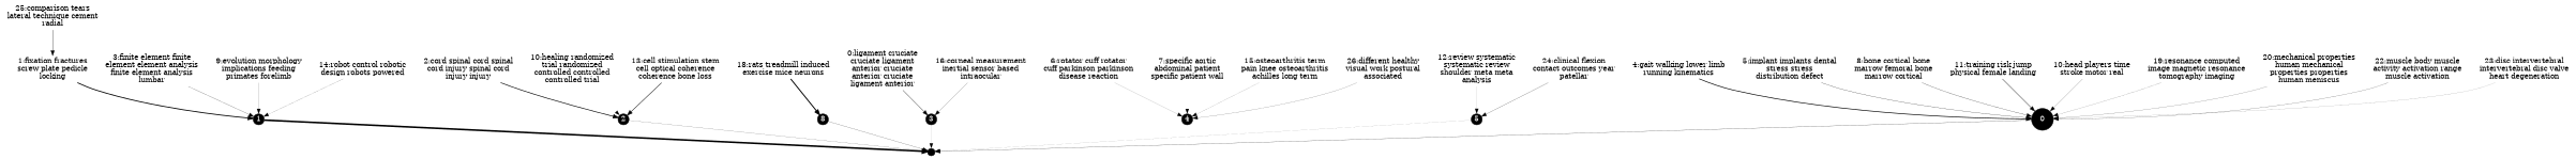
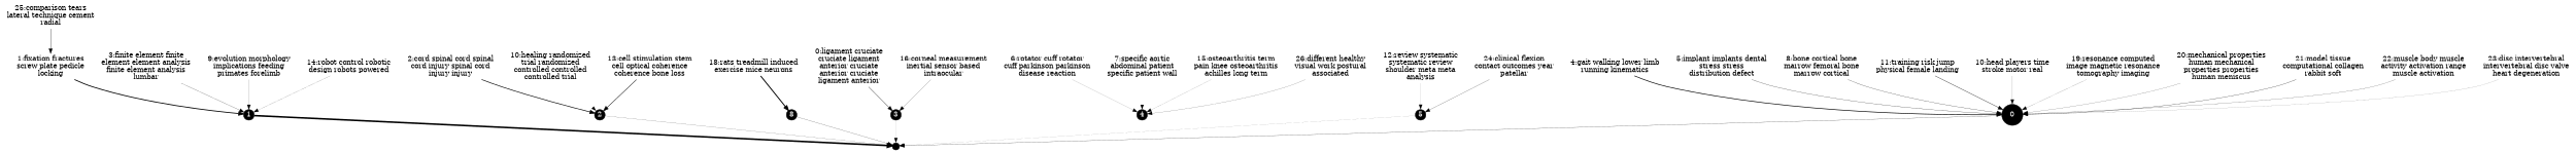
  strict digraph {
    node [fontcolor=black shape=none]
    edge [penwidth=0.45]
    n1 [fillcolor=black fontcolor=white height=0.60 label=0 margin="0,0" shape=circle style=filled]
    n2_0 [height=0.20 shape=point fontcolor=""]
    n3 [label="4:gait walking lower limb\nrunning kinematics"]
    n4 [label="5:implant implants dental\nstress stress\ndistribution defect"]
    n5 [label="8:bone cortical bone\nmarrow femoral bone\nmarrow cortical"]
    n6 [label="11:training risk jump\nphysical female landing"]
    n7 [label="10:head players time\nstroke motor real"]
    n8 [label="19:resonance computed\nimage magnetic resonance\ntomography imaging"]
    n9 [label="20:mechanical properties\nhuman mechanical\nproperties properties\nhuman meniscus"]
+   n10 [label="21:model tissue\ncomputational collagen\nrabbit soft"]
    n11 [label="22:muscle body muscle\nactivity activation range\nmuscle activation"]
    n12 [label="23:disc intervertebral\nintervertebral disc valve\nheart degeneration"]
    n13 [fillcolor=black fontcolor=white height=0.25 label=1 margin="0,0" shape=circle style=filled]
    n14 [label="1:fixation fractures\nscrew plate pedicle\nlocking"]
    n15 [label="3:finite element finite\nelement element analysis\nfinite element analysis\nlumbar"]
    n16 [label="9:evolution morphology\nimplications feeding\nprimates forelimb"]
    n17 [label="14:robot control robotic\ndesign robots powered"]
    n18 [label="25:comparison tears\nlateral technique cement\nradial"]
    n19 [fillcolor=black fontcolor=white height=0.08 label=2 margin="0,0" shape=circle style=filled]
    n20 [label="2:cord spinal cord spinal\ncord injury spinal cord\ninjury injury"]
    n21 [label="10:healing randomized\ntrial randomized\ncontrolled controlled\ncontrolled trial"]
    n22 [label="13:cell stimulation stem\ncell optical coherence\ncoherence bone loss"]
    n23 [label="18:rats treadmill induced\nexercise mice neurons"]
    n24 [fillcolor=black fontcolor=white height=-0.00 label=8 margin="0,0" shape=circle style=filled]
    n25 [fillcolor=black fontcolor=white height=0.02 label=3 margin="0,0" shape=circle style=filled]
    n26 [label="0:ligament cruciate\ncruciate ligament\nanterior cruciate\nanterior cruciate\nligament anterior"]
    n27 [label="16:corneal measurement\ninertial sensor based\nintraocular"]
    n28 [fillcolor=black fontcolor=white height=0.01 label=4 margin="0,0" shape=circle style=filled]
    n29 [label="6:rotator cuff rotator\ncuff parkinson parkinson\ndisease reaction"]
    n30 [label="7:specific aortic\nabdominal patient\nspecific patient wall"]
    n31 [label="15:osteoarthritis term\npain knee osteoarthritis\nachilles long term"]
    n32 [label="26:different healthy\nvisual work postural\nassociated"]
    n33 [fillcolor=black fontcolor=white height=0.00 label=5 margin="0,0" shape=circle style=filled]
    n34 [label="12:review systematic\nsystematic review\nshoulder meta meta\nanalysis"]
    n35 [label="24:clinical flexion\ncontact outcomes year\npatellar"]
    n1 -> n2_0 [penwidth=0.40]
    n3 -> n1 [penwidth=1.35]
    n4 -> n1
    n5 -> n1
    n6 -> n1 [penwidth=0.71]
    n7 -> n1 [penwidth=0.23]
    n8 -> n1 [penwidth=0.21]
    n9 -> n1 [penwidth=0.28]
+   n10 -> n1 [penwidth=0.48]
    n11 -> n1 [penwidth=0.31]
    n12 -> n1 [penwidth=0.16]
    n13 -> n2_0 [penwidth=3.26]
    n14 -> n13 [penwidth=1.69]
    n15 -> n13 [penwidth=0.37]
    n16 -> n13 [penwidth=0.25]
    n17 -> n13 [penwidth=0.21]
    n18 -> n14 [penwidth=0.64]
    n19 -> n2_0 [penwidth=0.24]
    n20 -> n19 [penwidth=1.30]
    n21 -> n19 [penwidth=0.05]
    n22 -> n19 [penwidth=0.97]
    n23 -> n24 [penwidth=1.97]
    n24 -> n2_0 [penwidth=0.33]
    n25 -> n2_0 [penwidth=0.12]
    n26 -> n25 [penwidth=0.64]
    n27 -> n25 [penwidth=0.27]
    n28 -> n2_0 [penwidth=0.04]
    n29 -> n28 [penwidth=0.18]
    n30 -> n28 [penwidth=0.04]
    n31 -> n28 [penwidth=0.17]
    n32 -> n28 [penwidth=0.25]
    n33 -> n2_0 [penwidth=0.11]
    n34 -> n33 [penwidth=0.13]
    n35 -> n33 [penwidth=0.37]
  }
